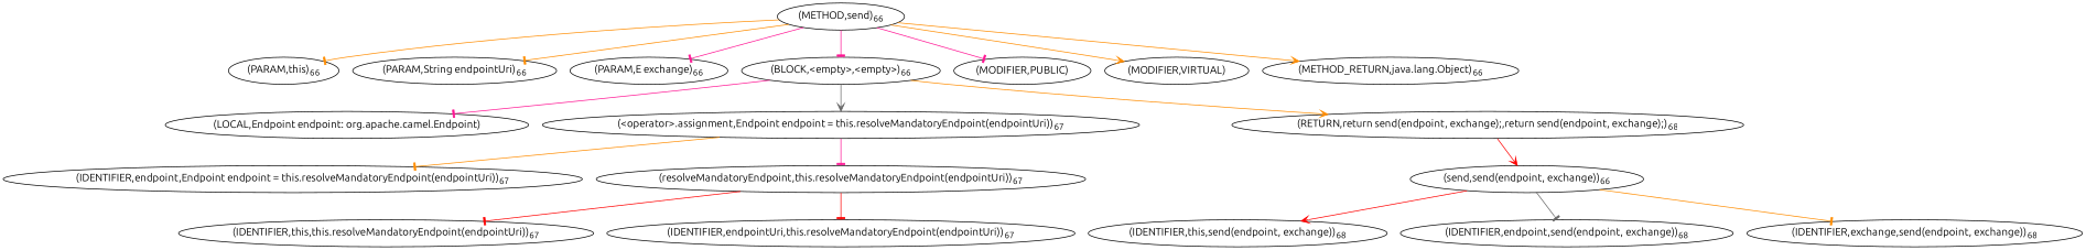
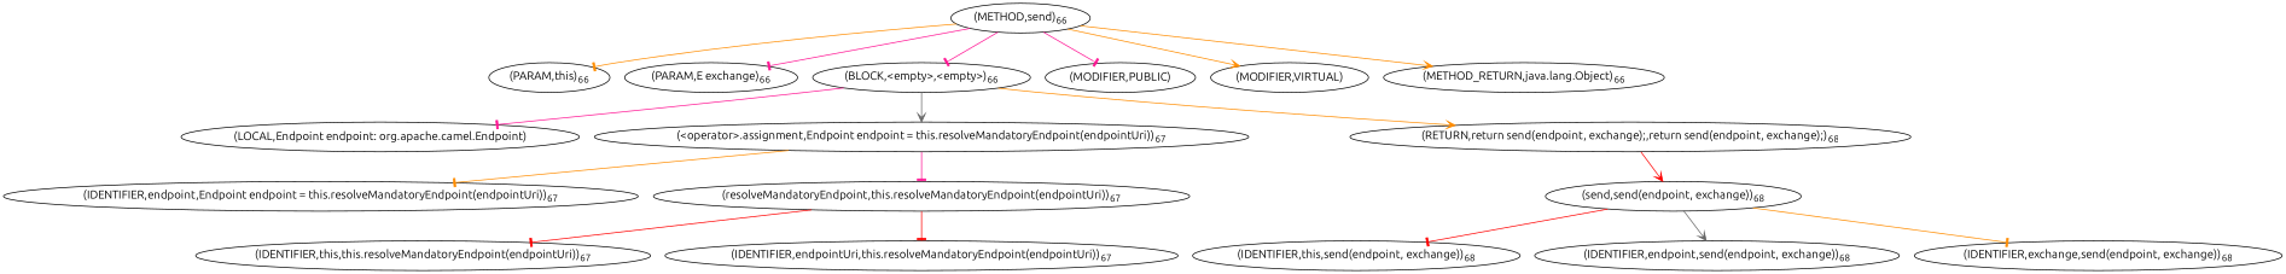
  digraph {
    fontname=Ubuntu
    node [fontname=Ubuntu]
    edge [arrowhead=tee color=darkorange fontname=Ubuntu]
    n1 [label=<(METHOD,send)<SUB>66</SUB>>]
    n2 [label=<(PARAM,this)<SUB>66</SUB>>]
-   n3 [label=<(PARAM,String endpointUri)<SUB>66</SUB>>]
    n4 [label=<(PARAM,E exchange)<SUB>66</SUB>>]
    n5 [label=<(BLOCK,&lt;empty&gt;,&lt;empty&gt;)<SUB>66</SUB>>]
    n6 [label=<(MODIFIER,PUBLIC)>]
    n7 [label=<(MODIFIER,VIRTUAL)>]
    n8 [label=<(METHOD_RETURN,java.lang.Object)<SUB>66</SUB>>]
    n9 [label=<(LOCAL,Endpoint endpoint: org.apache.camel.Endpoint)>]
    n10 [label=<(&lt;operator&gt;.assignment,Endpoint endpoint = this.resolveMandatoryEndpoint(endpointUri))<SUB>67</SUB>>]
    n11 [label=<(RETURN,return send(endpoint, exchange);,return send(endpoint, exchange);)<SUB>68</SUB>>]
    n12 [label=<(IDENTIFIER,endpoint,Endpoint endpoint = this.resolveMandatoryEndpoint(endpointUri))<SUB>67</SUB>>]
    n13 [label=<(resolveMandatoryEndpoint,this.resolveMandatoryEndpoint(endpointUri))<SUB>67</SUB>>]
-   n14 [label=<(send,send(endpoint, exchange))<SUB>66</SUB>>]
+   n14 [label=<(send,send(endpoint, exchange))<SUB>68</SUB>>]
    n15 [label=<(IDENTIFIER,this,this.resolveMandatoryEndpoint(endpointUri))<SUB>67</SUB>>]
    n16 [label=<(IDENTIFIER,endpointUri,this.resolveMandatoryEndpoint(endpointUri))<SUB>67</SUB>>]
    n17 [label=<(IDENTIFIER,this,send(endpoint, exchange))<SUB>68</SUB>>]
    n18 [label=<(IDENTIFIER,endpoint,send(endpoint, exchange))<SUB>68</SUB>>]
    n19 [label=<(IDENTIFIER,exchange,send(endpoint, exchange))<SUB>68</SUB>>]
    n1 -> n2
-   n1 -> n3
    n1 -> n4 [color=deeppink]
    n1 -> n5 [color=deeppink]
    n1 -> n6 [color=deeppink]
    n1 -> n7 [arrowhead=vee]
    n1 -> n8 [arrowhead=vee]
    n5 -> n9 [color=deeppink]
    n5 -> n10 [arrowhead=vee color=gray40]
    n5 -> n11 [arrowhead=vee]
    n10 -> n12
    n10 -> n13 [color=deeppink]
    n11 -> n14 [arrowhead=vee color=red]
    n13 -> n15 [color=red]
    n13 -> n16 [color=red]
-   n14 -> n17 [arrowhead=vee color=red]
-   n14 -> n18 [color=gray40]
+   n14 -> n17 [color=red]
+   n14 -> n18 [arrowhead=vee color=gray40]
    n14 -> n19
  }
